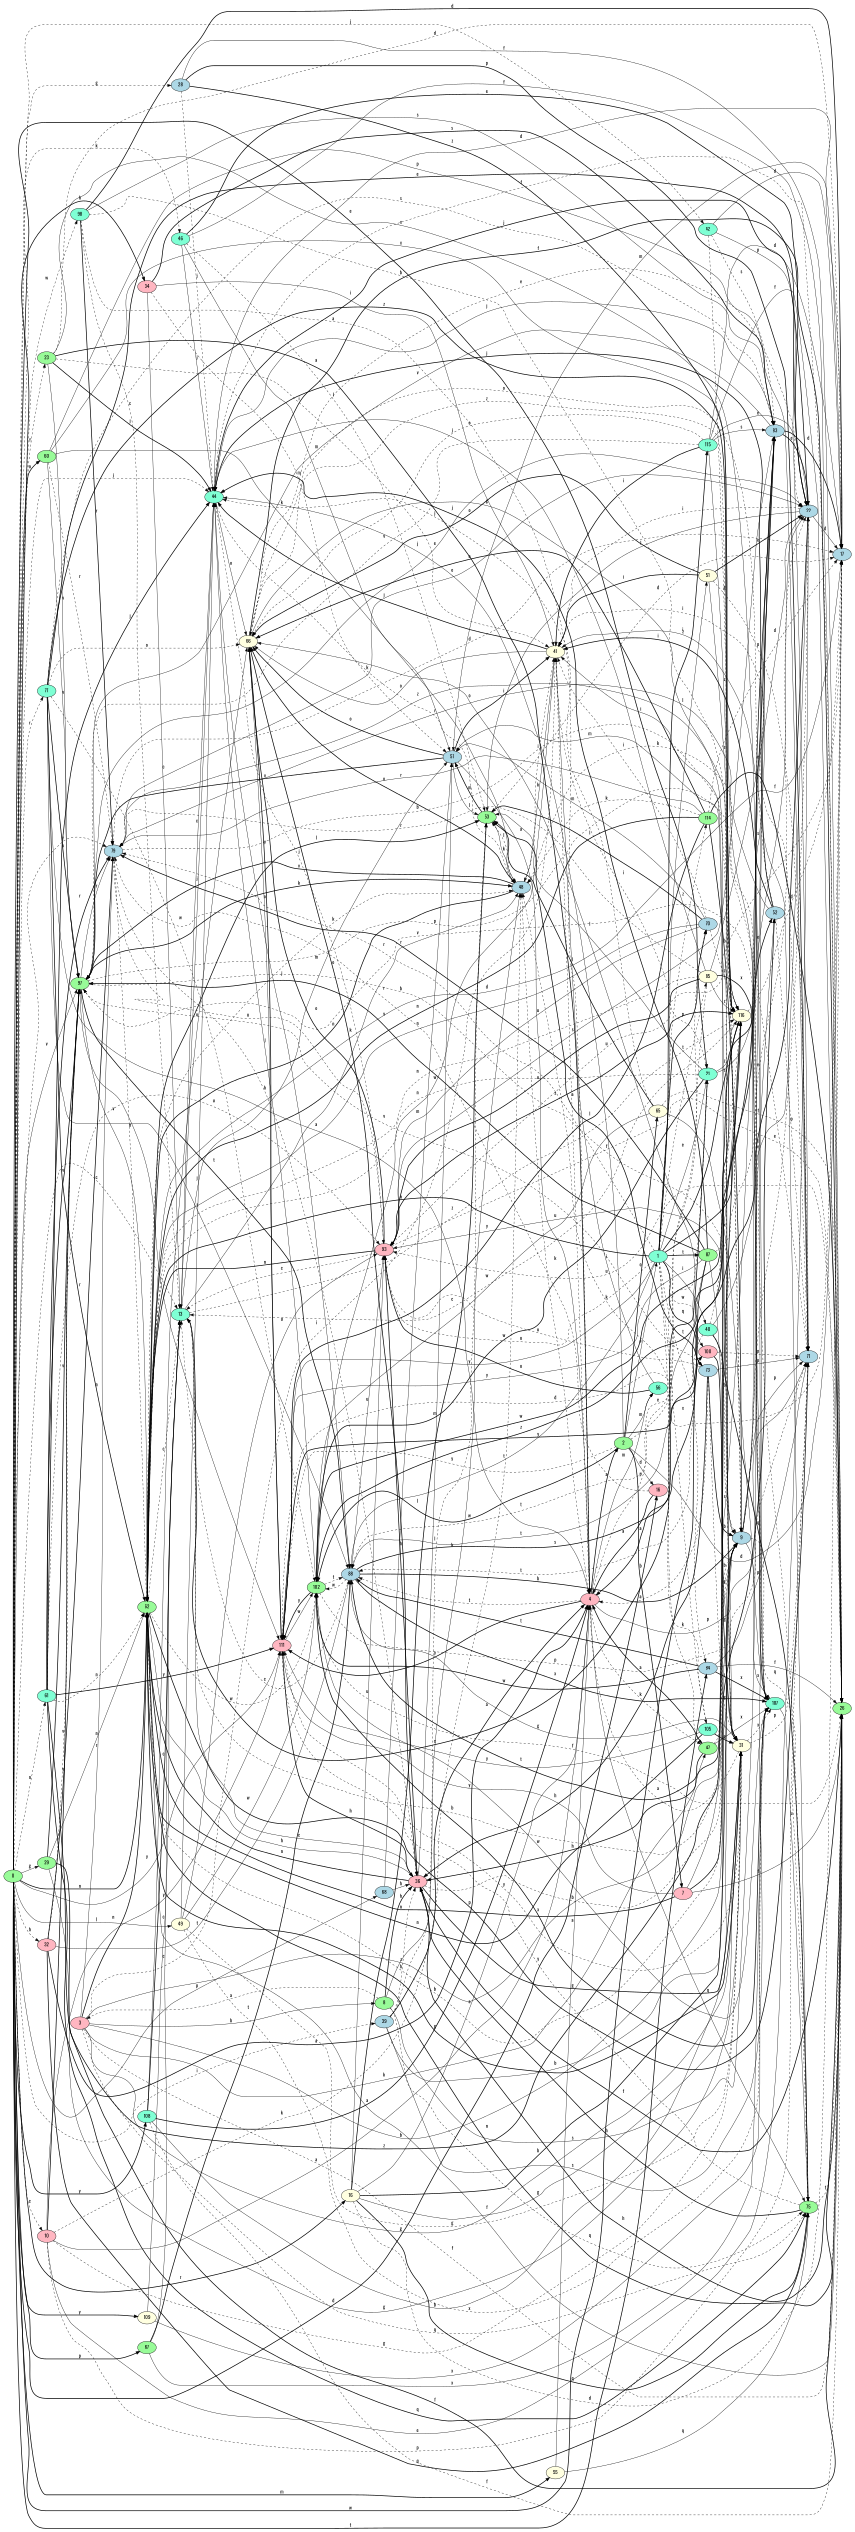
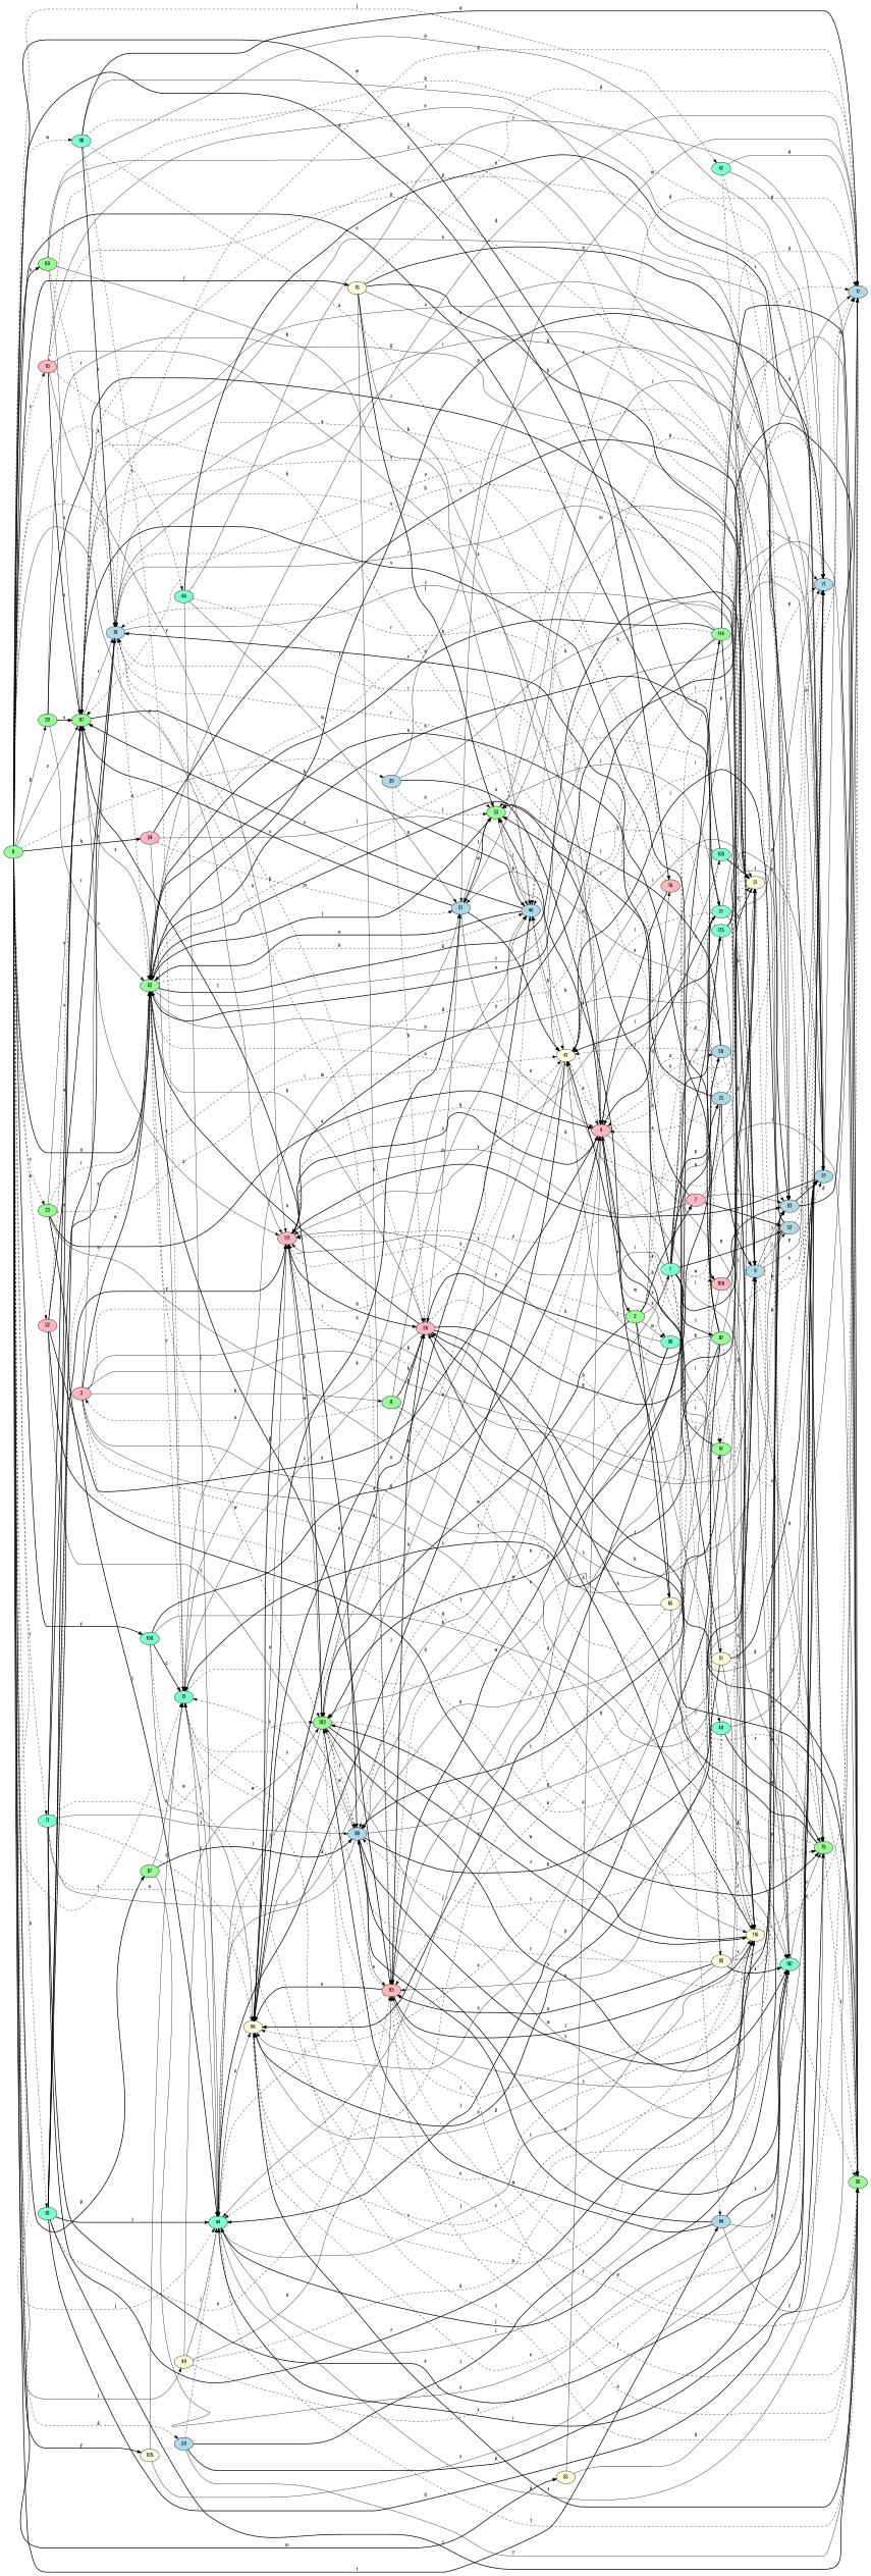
  strict digraph {
    fontname=Oswald
    rankdir=LR
    node [fillcolor=palegreen fontname=Oswald style=filled]
    edge [fontname=Oswald style=solid]
    10 [fillcolor=lightpink]
    0
    13 [fillcolor=aquamarine]
    16 [fillcolor=lightpink]
    21 [fillcolor=aquamarine]
    23
    28 [fillcolor=lightblue]
    29
    32 [fillcolor=lightpink]
    34 [fillcolor=lightpink]
    39 [fillcolor=lightblue]
    42 [fillcolor=aquamarine]
    44 [fillcolor=aquamarine]
    46 [fillcolor=aquamarine]
    49 [fillcolor=lightyellow]
    55 [fillcolor=lightyellow]
    60
    61 [fillcolor=aquamarine]
    62
    67
-   68 [fillcolor=lightblue]
    76 [fillcolor=lightyellow]
    77 [fillcolor=aquamarine]
    79 [fillcolor=lightblue]
    84 [fillcolor=lightblue]
    97
    98 [fillcolor=aquamarine]
    100 [fillcolor=lightpink]
    108 [fillcolor=aquamarine]
    109 [fillcolor=lightyellow]
    111 [fillcolor=lightpink]
    31 [fillcolor=lightyellow]
    4 [fillcolor=lightpink]
    48 [fillcolor=lightblue]
    71 [fillcolor=lightblue]
    22 [fillcolor=lightblue]
    9 [fillcolor=lightblue]
    116 [fillcolor=lightyellow]
    57 [fillcolor=lightblue]
    102
    41 [fillcolor=lightyellow]
    53
    17 [fillcolor=lightblue]
    107 [fillcolor=aquamarine]
    26
    88 [fillcolor=lightblue]
    75
    83 [fillcolor=lightblue]
    36 [fillcolor=lightpink]
    66 [fillcolor=lightyellow]
    93 [fillcolor=lightpink]
    1 [fillcolor=aquamarine]
    40 [fillcolor=aquamarine]
    47
    51 [fillcolor=lightyellow]
    52 [fillcolor=lightblue]
-   70 [fillcolor=lightblue]
+   70 [fillcolor=lightblue label=50]
    73 [fillcolor=lightblue]
    85 [fillcolor=lightyellow]
    87
    105 [fillcolor=aquamarine]
    114
    115 [fillcolor=aquamarine]
    2
    7 [fillcolor=lightpink]
    56 [fillcolor=aquamarine]
    65 [fillcolor=lightyellow]
    3 [fillcolor=lightpink]
    8
    10 -> 97 [label=v style=bold]
    10 -> 111 [label=y]
    10 -> 31 [label=g style=dashed]
    10 -> 4 [label=a]
    10 -> 48 [label=k style=dashed]
    10 -> 71 [label=p style=dashed]
    10 -> 22 [label=e]
    0 -> 10 [label=c style=dashed]
    0 -> 13 [label=c style=dashed]
    0 -> 16 [label=d style=bold]
    0 -> 21 [label=e style=bold]
    0 -> 23 [label=f style=dashed]
    0 -> 28 [label=g style=dashed]
    0 -> 29 [label=g]
    0 -> 32 [label=h style=dashed]
    0 -> 34 [label=h style=bold]
    0 -> 39 [label=i style=dashed]
    0 -> 42 [label=j style=dashed]
    0 -> 44 [label=j style=dashed]
    0 -> 46 [label=k style=dashed]
    0 -> 49 [label=l]
    0 -> 55 [label=m style=bold]
    0 -> 60 [label=n style=bold]
    0 -> 61 [label=n style=dashed]
    0 -> 62 [label=n style=bold]
    0 -> 67 [label=p style=bold]
-   0 -> 68 [label=p]
    0 -> 76 [label=r style=bold]
    0 -> 77 [label=r style=dashed]
    0 -> 79 [label=r style=dashed]
    0 -> 84 [label=t style=bold]
    0 -> 97 [label=v]
    0 -> 98 [label=w style=dashed]
    0 -> 100 [label=w style=bold]
    0 -> 108 [label=y style=bold]
    0 -> 109 [label=y style=bold]
    0 -> 111 [label=y]
    13 -> 44 [label=j]
    13 -> 48 [label=k]
    13 -> 9 [label=b style=dashed]
    13 -> 116 [label=z style=dashed]
    13 -> 57 [label=m]
    16 -> 79 [label=r style=dashed]
    16 -> 4 [label=a style=bold]
    21 -> 62 [label=n style=dashed]
    21 -> 4 [label=a style=bold]
    21 -> 22 [label=e]
    21 -> 116 [label=z]
    21 -> 102 [label=w style=bold]
    21 -> 41 [label=i style=dashed]
    21 -> 53 [label=l]
    23 -> 44 [label=j style=bold]
    23 -> 97 [label=v]
    23 -> 4 [label=a style=bold]
    23 -> 41 [label=i style=dashed]
    23 -> 17 [label=d style=dashed]
    23 -> 107 [label=x]
    28 -> 44 [label=j style=dashed]
    28 -> 71 [label=p style=bold]
    28 -> 116 [label=z style=bold]
    28 -> 26 [label=f]
    29 -> 62 [label=n]
    29 -> 97 [label=v style=bold]
    29 -> 31 [label=g]
    29 -> 116 [label=z style=bold]
    32 -> 79 [label=r style=bold]
    32 -> 97 [label=v style=dashed]
    32 -> 4 [label=a style=bold]
    32 -> 88 [label=t]
    32 -> 75 [label=q style=bold]
    34 -> 13 [label=c]
    34 -> 57 [label=m style=dashed]
    34 -> 41 [label=i]
    34 -> 83 [label=s style=bold]
    39 -> 4 [label=a style=bold]
    39 -> 9 [label=b]
    39 -> 53 [label=l style=dashed]
    39 -> 83 [label=s]
    39 -> 36 [label=h style=dashed]
    42 -> 31 [label=g style=dashed]
    42 -> 71 [label=p]
    42 -> 17 [label=d]
    42 -> 83 [label=s style=dashed]
    44 -> 13 [label=c]
    44 -> 48 [label=k style=dashed]
    44 -> 17 [label=d]
    44 -> 26 [label=f style=dashed]
    44 -> 66 [label=o]
    46 -> 44 [label=j]
    46 -> 22 [label=e style=bold]
    46 -> 57 [label=m]
    46 -> 53 [label=l style=dashed]
    46 -> 26 [label=f]
    49 -> 44 [label=j]
    49 -> 31 [label=g style=dashed]
    49 -> 102 [label=w]
    49 -> 107 [label=x style=dashed]
    49 -> 93 [label=u]
    55 -> 4 [label=a]
    55 -> 75 [label=q]
    60 -> 79 [label=r style=dashed]
    60 -> 97 [label=v]
    60 -> 48 [label=k]
    60 -> 71 [label=p]
    60 -> 107 [label=x]
    61 -> 44 [label=j style=bold]
    61 -> 62 [label=n style=dashed]
    61 -> 79 [label=r style=bold]
    61 -> 97 [label=v style=bold]
    61 -> 111 [label=y style=bold]
    61 -> 26 [label=f style=bold]
    61 -> 75 [label=q style=bold]
    61 -> 93 [label=u style=dashed]
    62 -> 13 [label=c style=dashed]
    62 -> 97 [label=v]
    62 -> 31 [label=g style=bold]
    62 -> 48 [label=k style=dashed]
    62 -> 71 [label=p style=bold]
    62 -> 9 [label=b style=dashed]
    62 -> 102 [label=w style=dashed]
    62 -> 53 [label=l style=bold]
    62 -> 17 [label=d]
    62 -> 26 [label=f]
    62 -> 36 [label=h]
    67 -> 13 [label=c]
    67 -> 107 [label=x]
    67 -> 88 [label=t style=bold]
-   68 -> 57 [label=m]
-   68 -> 36 [label=h]
    76 -> 31 [label=g]
    76 -> 4 [label=a]
    76 -> 9 [label=b style=bold]
    76 -> 53 [label=l style=bold]
    76 -> 17 [label=d style=dashed]
    76 -> 75 [label=q style=bold]
    76 -> 93 [label=u]
    77 -> 62 [label=n style=bold]
    77 -> 97 [label=v style=bold]
    77 -> 4 [label=a]
    77 -> 22 [label=e style=bold]
    77 -> 116 [label=z style=bold]
    77 -> 102 [label=w style=dashed]
    77 -> 88 [label=t]
    77 -> 83 [label=s style=dashed]
    77 -> 66 [label=o style=dashed]
    79 -> 62 [label=n style=dashed]
    79 -> 22 [label=e]
    79 -> 9 [label=b style=dashed]
    79 -> 116 [label=z]
    79 -> 17 [label=d style=dashed]
    79 -> 36 [label=h style=dashed]
    79 -> 93 [label=u style=dashed]
    84 -> 71 [label=p]
    84 -> 102 [label=w style=bold]
    84 -> 107 [label=x style=bold]
    84 -> 26 [label=f]
    84 -> 88 [label=t style=bold]
    97 -> 79 [label=r]
    97 -> 111 [label=y]
    97 -> 48 [label=k style=bold]
    97 -> 71 [label=p style=dashed]
    97 -> 22 [label=e]
    97 -> 9 [label=b style=dashed]
    97 -> 88 [label=t style=bold]
    98 -> 13 [label=c style=dashed]
    98 -> 79 [label=r style=bold]
    98 -> 4 [label=a style=dashed]
    98 -> 9 [label=b style=dashed]
    98 -> 17 [label=d style=bold]
    98 -> 83 [label=s]
    100 -> 31 [label=g style=bold]
    100 -> 71 [label=p style=dashed]
    100 -> 66 [label=o]
    108 -> 13 [label=c style=bold]
    108 -> 4 [label=a style=bold]
    108 -> 9 [label=b]
    108 -> 26 [label=f style=dashed]
    108 -> 66 [label=o]
    109 -> 13 [label=c]
    109 -> 107 [label=x]
    111 -> 102 [label=w]
    111 -> 17 [label=d style=dashed]
    111 -> 36 [label=h style=bold]
    111 -> 66 [label=o]
    31 -> 111 [label=y style=dashed]
    31 -> 4 [label=a style=dashed]
    31 -> 71 [label=p style=dashed]
    31 -> 57 [label=m]
    31 -> 41 [label=i]
    31 -> 107 [label=x style=dashed]
    4 -> 111 [label=y style=bold]
    4 -> 48 [label=k style=dashed]
    4 -> 71 [label=p]
    4 -> 88 [label=t style=dashed]
    4 -> 75 [label=q]
    4 -> 47 [label=k style=dashed]
    4 -> 70 [label=p style=dashed]
    4 -> 2 [label=a style=bold]
    4 -> 56 [label=m]
    48 -> 62 [label=n style=bold]
    48 -> 97 [label=v style=bold]
    48 -> 41 [label=i style=dashed]
    48 -> 53 [label=l style=dashed]
    48 -> 66 [label=o style=bold]
    71 -> 41 [label=i style=dashed]
    22 -> 44 [label=j style=bold]
    22 -> 111 [label=y style=bold]
    22 -> 41 [label=i style=dashed]
    22 -> 53 [label=l]
    22 -> 17 [label=d]
    9 -> 71 [label=p]
    9 -> 22 [label=e style=dashed]
    9 -> 107 [label=x]
    9 -> 75 [label=q style=dashed]
    9 -> 83 [label=s]
    9 -> 93 [label=u]
    9 -> 52 [label=l]
    116 -> 13 [label=c style=dashed]
    116 -> 102 [label=w style=bold]
    116 -> 17 [label=d style=dashed]
    116 -> 36 [label=h style=bold]
    57 -> 97 [label=v style=bold]
    57 -> 4 [label=a]
    57 -> 41 [label=i style=bold]
    57 -> 53 [label=l]
    57 -> 66 [label=o style=bold]
    102 -> 44 [label=j]
    102 -> 111 [label=y style=bold]
    102 -> 71 [label=p style=dashed]
    102 -> 116 [label=z style=bold]
    102 -> 107 [label=x style=bold]
    102 -> 26 [label=f style=dashed]
    102 -> 88 [label=t style=dashed]
    41 -> 44 [label=j style=bold]
    41 -> 4 [label=a style=dashed]
    41 -> 48 [label=k]
    41 -> 102 [label=w]
    41 -> 66 [label=o]
    53 -> 48 [label=k]
    53 -> 57 [label=m style=bold]
    53 -> 17 [label=d style=dashed]
    17 -> 57 [label=m]
    17 -> 93 [label=u style=dashed]
    107 -> 97 [label=v style=dashed]
    107 -> 102 [label=w]
    107 -> 75 [label=u]
    26 -> 62 [label=n style=bold]
    26 -> 36 [label=h style=bold]
    26 -> 93 [label=u style=dashed]
    88 -> 13 [label=c style=dashed]
    88 -> 44 [label=j]
    88 -> 31 [label=g]
    88 -> 9 [label=b style=bold]
    88 -> 102 [label=w style=dashed]
    88 -> 107 [label=x style=bold]
    88 -> 83 [label=s style=bold]
    88 -> 93 [label=u]
    75 -> 111 [label=y style=dashed]
    75 -> 48 [label=k style=dashed]
    75 -> 41 [label=i]
    75 -> 26 [label=f style=dashed]
    75 -> 36 [label=h style=bold]
    83 -> 44 [label=j]
    83 -> 97 [label=v]
    83 -> 22 [label=e style=bold]
    83 -> 17 [label=d style=bold]
    36 -> 13 [label=c]
    36 -> 62 [label=n style=bold]
    36 -> 31 [label=g style=bold]
    36 -> 9 [label=b style=dashed]
    36 -> 57 [label=m]
    36 -> 26 [label=f style=bold]
    36 -> 66 [label=o style=bold]
    66 -> 111 [label=y style=bold]
    66 -> 31 [label=g]
    66 -> 22 [label=e style=dashed]
    66 -> 116 [label=z style=dashed]
    66 -> 26 [label=f style=bold]
    93 -> 13 [label=c style=dashed]
    93 -> 44 [label=j style=dashed]
    93 -> 62 [label=n style=bold]
    93 -> 116 [label=z style=bold]
    93 -> 26 [label=f style=dashed]
    93 -> 83 [label=s]
    93 -> 36 [label=h style=bold]
    93 -> 66 [label=o style=bold]
    1 -> 21 [label=e]
    1 -> 62 [label=n style=bold]
    1 -> 79 [label=r style=dashed]
    1 -> 84 [label=t style=dashed]
    1 -> 100 [label=w style=dashed]
    1 -> 111 [label=y]
    1 -> 88 [label=t]
    1 -> 83 [label=s style=bold]
    1 -> 93 [label=u style=dashed]
    1 -> 40 [label=i]
    1 -> 47 [label=k style=dashed]
    1 -> 51 [label=l]
    1 -> 52 [label=l style=bold]
    1 -> 70 [label=p style=bold]
    1 -> 73 [label=q style=bold]
    1 -> 85 [label=t style=dashed]
    1 -> 87 [label=t style=bold]
    1 -> 105 [label=x style=dashed]
    1 -> 114 [label=z style=dashed]
    1 -> 115 [label=z style=bold]
    40 -> 22 [label=e]
    40 -> 9 [label=b style=dashed]
    40 -> 116 [label=z style=dashed]
    40 -> 88 [label=t style=dashed]
    40 -> 75 [label=q style=bold]
    47 -> 4 [label=a style=bold]
    47 -> 9 [label=b style=dashed]
    47 -> 107 [label=x]
    47 -> 88 [label=t style=bold]
    51 -> 71 [label=p style=dashed]
    51 -> 22 [label=e style=bold]
    51 -> 116 [label=z]
    51 -> 41 [label=i style=bold]
    51 -> 66 [label=o style=bold]
    52 -> 44 [label=j style=bold]
    52 -> 79 [label=r]
    52 -> 71 [label=p style=dashed]
    52 -> 41 [label=i style=bold]
    52 -> 66 [label=o style=dashed]
    70 -> 62 [label=n]
    70 -> 116 [label=z style=dashed]
    70 -> 57 [label=m]
    70 -> 41 [label=i style=dashed]
    70 -> 53 [label=l style=bold]
    70 -> 93 [label=u]
    73 -> 97 [label=v style=dashed]
    73 -> 31 [label=g style=dashed]
    73 -> 4 [label=a style=dashed]
    73 -> 71 [label=p]
    73 -> 9 [label=b style=bold]
    73 -> 53 [label=l style=bold]
    73 -> 36 [label=h style=bold]
    73 -> 93 [label=u style=dashed]
    85 -> 44 [label=j]
    85 -> 62 [label=n style=dashed]
    85 -> 79 [label=r style=dashed]
    85 -> 22 [label=e]
    85 -> 116 [label=z]
    85 -> 107 [label=x style=bold]
    85 -> 88 [label=t style=dashed]
    85 -> 93 [label=u style=bold]
    87 -> 13 [label=c style=bold]
    87 -> 44 [label=j style=bold]
    87 -> 79 [label=r style=bold]
    87 -> 97 [label=v style=bold]
    87 -> 111 [label=y]
    87 -> 31 [label=g]
    87 -> 22 [label=e style=dashed]
    87 -> 88 [label=t]
    105 -> 62 [label=n style=bold]
    105 -> 111 [label=y]
    105 -> 31 [label=g style=bold]
    105 -> 48 [label=k style=dashed]
    114 -> 62 [label=n style=bold]
    114 -> 79 [label=r]
    114 -> 111 [label=y style=bold]
    114 -> 48 [label=k style=dashed]
    114 -> 9 [label=b style=bold]
    114 -> 17 [label=d style=dashed]
    114 -> 26 [label=f style=bold]
    114 -> 66 [label=o style=bold]
    115 -> 97 [label=v style=dashed]
    115 -> 22 [label=e]
    115 -> 116 [label=z]
    115 -> 41 [label=i style=bold]
    115 -> 17 [label=d]
    115 -> 26 [label=f]
    115 -> 83 [label=s]
    115 -> 66 [label=o style=dashed]
    2 -> 16 [label=d]
    2 -> 21 [label=e style=dashed]
-   2 -> 44 [label=j]
+   56 -> 44 [label=j]
    2 -> 111 [label=y style=dashed]
    2 -> 102 [label=w style=bold]
    2 -> 17 [label=d]
    2 -> 1 [label=a]
    2 -> 7 [label=b style=bold]
    2 -> 56 [label=m]
    2 -> 65 [label=o style=bold]
    7 -> 62 [label=n style=bold]
    7 -> 111 [label=y]
    7 -> 26 [label=f]
    7 -> 83 [label=s]
    7 -> 52 [label=l style=bold]
    56 -> 41 [label=i]
    56 -> 93 [label=u style=bold]
    65 -> 44 [label=j style=dashed]
    65 -> 102 [label=w]
    65 -> 53 [label=l style=bold]
    65 -> 107 [label=x]
    65 -> 26 [label=f style=dashed]
    3 -> 62 [label=n style=bold]
    3 -> 79 [label=r]
    3 -> 31 [label=g]
    3 -> 9 [label=b]
    3 -> 116 [label=z]
    3 -> 41 [label=i style=dashed]
    3 -> 26 [label=f style=dashed]
    3 -> 75 [label=q style=dashed]
    3 -> 47 [label=k]
    3 -> 8 [label=b]
    8 -> 48 [label=k]
    8 -> 75 [label=q style=dashed]
    8 -> 83 [label=s]
    8 -> 36 [label=h style=bold]
    8 -> 3 [label=a style=dashed]
  }
